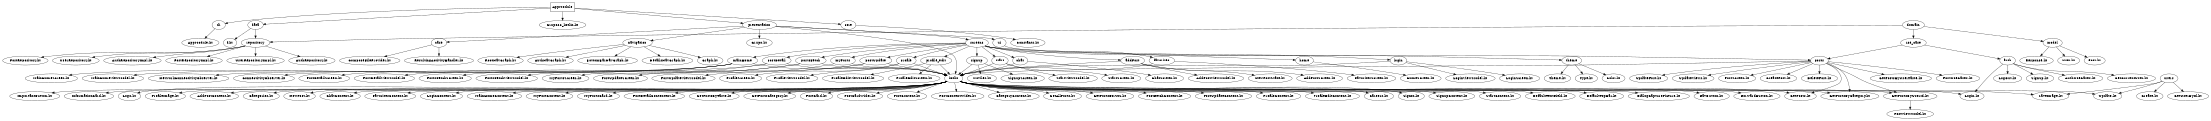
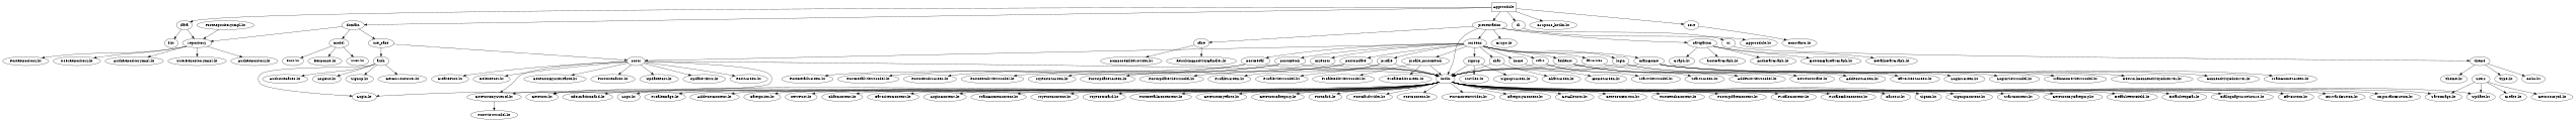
  digraph {
    n1 [label=AppModule shape=box]
    n2 [label=core]
    n3 [label=data]
    n4 [label=di]
    n5 [label=domain]
    n6 [label="Grupo22_kotlin.kt"]
    n7 [label=presentation]
    n8 [label="Constants.kt"]
    n9 [label="f.kt"]
    n10 [label=repository]
    n11 [label="AppModule.kt"]
    n12 [label=model]
    n13 [label=use_case]
    n14 [label=kotlin]
    n15 [label="Grupo.kt"]
    n16 [label=navigation]
    n17 [label=screens]
    n18 [label=ui]
    n19 [label=case]
    n20 [label="AuthRepositoryImpl.kt"]
    n21 [label="PostRepositoryImpl.kt"]
    n22 [label="UserRepositoryImpl.kt"]
    n23 [label="AuthRepository.kt"]
    n24 [label="PostRepository.kt"]
    n25 [label="UserRepository.kt"]
    n26 [label="Post.kt"]
    n27 [label="Response.kt"]
    n28 [label="User.kt"]
    n29 [label=auth]
    n30 [label=posts]
    n31 [label="AuthUseCases.kt"]
    n32 [label="GetCurrentUser.kt"]
    n33 [label="Login.kt"]
    n34 [label="LogOut.kt"]
    n35 [label="Signup.kt"]
    n36 [label="CreatePost.kt"]
    n37 [label="DeletePost.kt"]
    n38 [label="GetPosts.kt"]
    n39 [label="GetPostsByCategory.kt"]
    n40 [label="GetPostsByUserId.kt"]
    n41 [label="GetPostsByUserTaste.kt"]
    n42 [label="PostUseCases.kt"]
    n43 [label="UpdatePost.kt"]
    n44 [label="UpdateViews.kt"]
    n45 [label="PostScreen.kt"]
    n46 [label=users]
    n47 [label="Create.kt"]
    n48 [label="GetUserById.kt"]
    n49 [label="SaveImage.kt"]
    n50 [label="Update.kt"]
    n51 [label="PostViewModel.kt"]
    n52 [label="DefaultTextField.kt"]
    n53 [label="DefaultTopBar.kt"]
    n54 [label="DialogCapturePicture.kt"]
    n55 [label="FavButton.kt"]
    n56 [label="ForwardButton.kt"]
    n57 [label="ImportantButton.kt"]
    n58 [label="InformationCard.kt"]
    n59 [label="Logo.kt"]
    n60 [label="ProfileImage.kt"]
    n61 [label="AddPostContent.kt"]
    n62 [label="Categories.kt"]
    n63 [label="NewPost.kt"]
    n64 [label="ChatContent.kt"]
    n65 [label="FavoritesContent.kt"]
    n66 [label="LoginContent.kt"]
    n67 [label="MainHomeContent.kt"]
    n68 [label="MyPostContent.kt"]
    n69 [label="MyPostsCard.kt"]
    n70 [label="PostDetailContentent.kt"]
    n71 [label="GetPostsByTaste.kt"]
    n72 [label="GetPostsCategory.kt"]
    n73 [label="PostCard.kt"]
    n74 [label="PostCardWider.kt"]
    n75 [label="PostContent.kt"]
    n76 [label="PostContentWider.kt"]
    n77 [label="CategoryContent.kt"]
    n78 [label="GetAllPosts.kt"]
    n79 [label="GetPostsForYou.kt"]
    n80 [label="PostFetchContent.kt"]
    n81 [label="PostUpdateContent.kt"]
    n82 [label="ProfileContent.kt"]
    n83 [label="ProfileEditContent.kt"]
    n84 [label="Careers.kt"]
    n85 [label="SignIn.kt"]
    n86 [label="SignupContent.kt"]
    n87 [label="StartContent.kt"]
    n88 [label="AuthNavGraph.kt"]
    n89 [label="BottomBarNavGraph.kt"]
    n90 [label="DetailsNavGraph.kt"]
    n91 [label="Graph.kt"]
    n92 [label="RootNavGraph.kt"]
    n93 [label=addPost]
    n94 [label=chat]
    n95 [label=favorites]
    n96 [label=home]
    n97 [label=login]
    n98 [label=mainHome]
    n99 [label=myPosts]
    n100 [label=postDetail]
    n101 [label=postsFetch]
    n102 [label=postUpdate]
    n103 [label=profile]
-   n104 [label=profile_edit]
+   n104 [label=profile_postsFetch]
    n105 [label=signup]
    n106 [label=start]
    n107 [label=theme]
    n108 [label="ComposeFileProvider.kt"]
    n109 [label="ResultingActivityHandler.kt"]
    n110 [label="AddPostScreen.kt"]
    n111 [label="AddPostViewModel.kt"]
    n112 [label="NewPostState.kt"]
    n113 [label="ChatScreen.kt"]
    n114 [label="FavoritesScreen.kt"]
    n115 [label="HomeScreen.kt"]
    n116 [label="LoginScreen.kt"]
    n117 [label="LoginViewModel.kt"]
    n118 [label="ConnectivityObserver.kt"]
    n119 [label="MainHomeScreen.kt"]
    n120 [label="MainHomeViewModel.kt"]
    n121 [label="NetworkConnectivityObserver.kt"]
    n122 [label="MyPostsScreen.kt"]
    n123 [label="PostDetailScreen.kt"]
    n124 [label="PostDetailViewModel.kt"]
    n125 [label="PostsFetchScreen.kt"]
    n126 [label="PostsFetchViewModel.kt"]
    n127 [label="PostUpdateScreen.kt"]
    n128 [label="PostUpdateViewModel.kt"]
    n129 [label="ProfileScreen.kt"]
    n130 [label="ProfileViewModel.kt"]
    n131 [label="ProfileEditScreen.kt"]
    n132 [label="ProfileEditViewModel.kt"]
    n133 [label="SignupScreen.kt"]
    n134 [label="Moviles.kt"]
    n135 [label="StartScreen.kt"]
    n136 [label="StartViewModel.kt"]
    n137 [label="Color.kt"]
    n138 [label="Theme.kt"]
    n139 [label="Type.kt"]
    n1 -> n2
    n1 -> n3
    n1 -> n4
+   n1 -> n5
    n1 -> n6
    n1 -> n7
    n2 -> n8
    n3 -> n9
    n3 -> n10
    n4 -> n11
    n5 -> n10
    n5 -> n12
    n5 -> n13
    n7 -> n14
    n7 -> n15
    n7 -> n16
    n7 -> n17
    n7 -> n18
    n7 -> n19
    n10 -> n20
-   n10 -> n21
+   n21 -> n10
    n10 -> n22
    n10 -> n23
    n10 -> n24
    n10 -> n25
    n12 -> n26
    n12 -> n27
    n12 -> n28
    n13 -> n29
    n13 -> n30
    n14 -> n33
    n14 -> n38
    n14 -> n39
    n14 -> n40
    n14 -> n49
    n14 -> n50
    n14 -> n52
    n14 -> n53
    n14 -> n54
    n14 -> n55
    n14 -> n56
    n14 -> n57
    n14 -> n58
    n14 -> n59
    n14 -> n60
    n14 -> n61
    n14 -> n62
    n14 -> n63
    n14 -> n64
    n14 -> n65
    n14 -> n66
    n14 -> n67
    n14 -> n68
    n14 -> n69
    n14 -> n70
    n14 -> n71
    n14 -> n72
    n14 -> n73
    n14 -> n74
    n14 -> n75
    n14 -> n76
    n14 -> n77
    n14 -> n78
    n14 -> n79
    n14 -> n80
    n14 -> n81
    n14 -> n82
    n14 -> n83
    n14 -> n84
    n14 -> n85
    n14 -> n86
    n14 -> n87
    n16 -> n88
    n16 -> n89
    n16 -> n90
    n16 -> n91
    n16 -> n92
    n17 -> n30
    n17 -> n93
    n17 -> n94
    n17 -> n95
    n17 -> n96
    n17 -> n97
    n17 -> n98
    n17 -> n99
    n17 -> n100
    n17 -> n101
    n17 -> n102
    n17 -> n103
    n17 -> n104
    n17 -> n105
    n17 -> n106
    n18 -> n107
    n19 -> n108
    n19 -> n109
    n29 -> n31
    n29 -> n32
    n29 -> n33
    n29 -> n34
    n29 -> n35
    n30 -> n14
    n30 -> n36
    n30 -> n37
    n30 -> n38
-   n30 -> n39
    n30 -> n40
    n30 -> n41
    n30 -> n42
    n30 -> n43
    n30 -> n44
    n30 -> n45
    n40 -> n51
    n46 -> n47
    n46 -> n48
    n46 -> n49
    n46 -> n50
    n93 -> n14
    n93 -> n110
    n93 -> n111
    n93 -> n112
    n94 -> n14
    n94 -> n113
    n95 -> n14
    n95 -> n114
    n96 -> n115
    n97 -> n14
    n97 -> n116
    n97 -> n117
    n98 -> n14
    n98 -> n118
    n98 -> n119
    n98 -> n120
    n98 -> n121
    n99 -> n14
    n99 -> n122
    n100 -> n14
    n100 -> n123
    n100 -> n124
    n101 -> n14
    n101 -> n125
    n101 -> n126
    n102 -> n14
    n102 -> n127
    n102 -> n128
    n103 -> n14
    n103 -> n129
    n103 -> n130
    n104 -> n14
    n104 -> n131
    n104 -> n132
    n105 -> n14
    n105 -> n133
    n105 -> n134
    n106 -> n14
    n106 -> n135
    n106 -> n136
    n107 -> n137
    n107 -> n138
    n107 -> n139
  }
